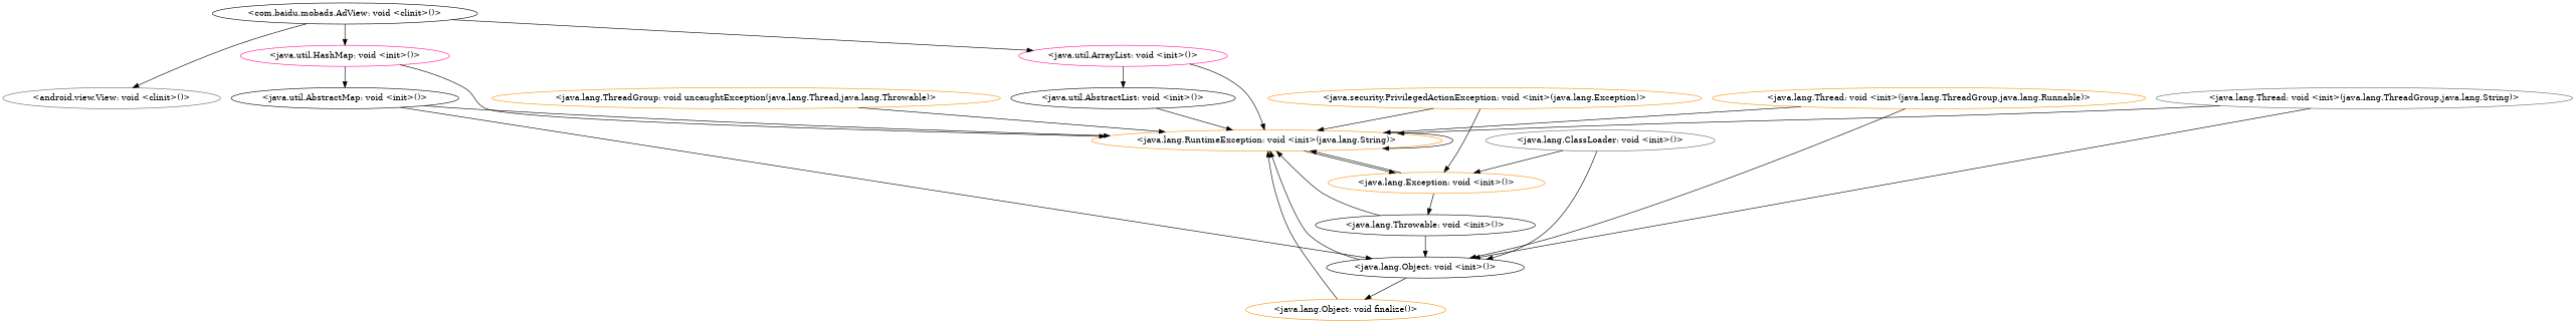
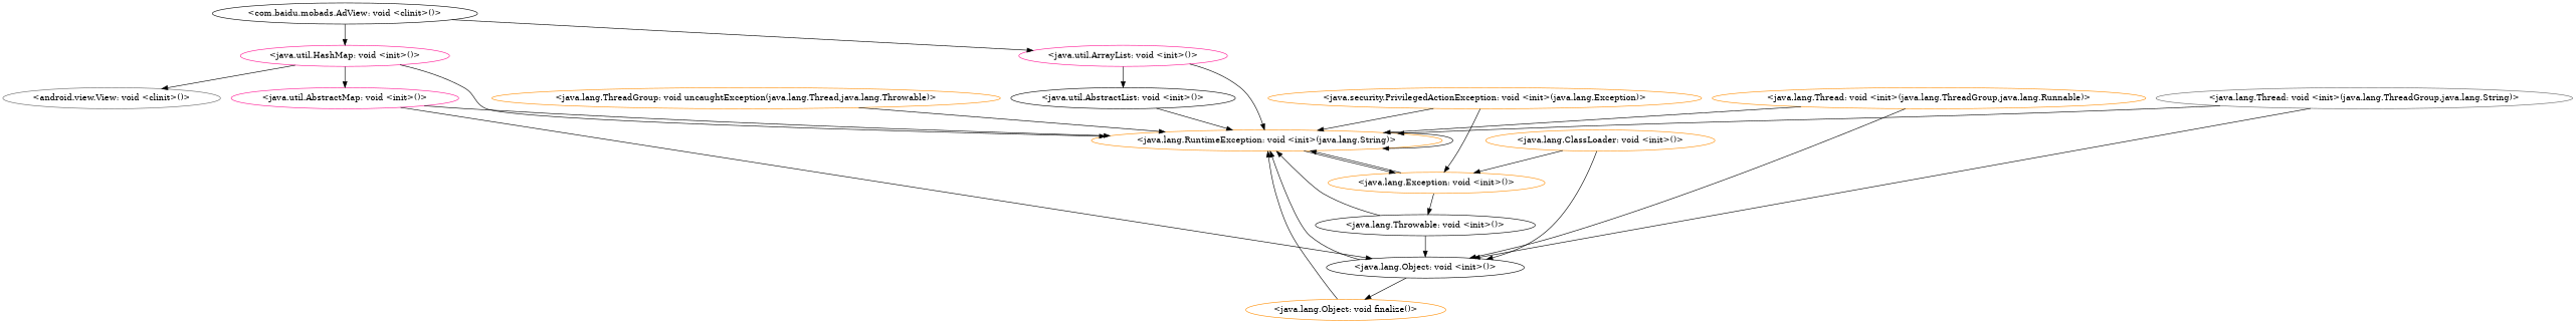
  digraph {
    node [color=darkorange]
    "<android.view.View: void <clinit>()>" [color=gray40]
    "<com.baidu.mobads.AdView: void <clinit>()>" [color=black]
    "<java.util.ArrayList: void <init>()>" [color=deeppink]
    "<java.util.HashMap: void <init>()>" [color=deeppink]
    "<java.lang.RuntimeException: void <init>(java.lang.String)>"
    "<java.util.AbstractList: void <init>()>" [color=black]
-   "<java.util.AbstractMap: void <init>()>" [color=black]
+   "<java.util.AbstractMap: void <init>()>" [color=deeppink]
    "<java.lang.Exception: void <init>()>"
    "<java.lang.Object: void <init>()>" [color=black]
    "<java.lang.ThreadGroup: void uncaughtException(java.lang.Thread,java.lang.Throwable)>"
    "<java.lang.Throwable: void <init>()>" [color=black]
-   "<java.lang.ClassLoader: void <init>()>" [color=gray40]
+   "<java.lang.ClassLoader: void <init>()>"
    "<java.lang.Object: void finalize()>"
    "<java.security.PrivilegedActionException: void <init>(java.lang.Exception)>"
    "<java.lang.Thread: void <init>(java.lang.ThreadGroup,java.lang.Runnable)>"
    "<java.lang.Thread: void <init>(java.lang.ThreadGroup,java.lang.String)>" [color=gray40]
-   "<com.baidu.mobads.AdView: void <clinit>()>" -> "<android.view.View: void <clinit>()>"
+   "<java.util.HashMap: void <init>()>" -> "<android.view.View: void <clinit>()>"
    "<com.baidu.mobads.AdView: void <clinit>()>" -> "<java.util.ArrayList: void <init>()>"
    "<com.baidu.mobads.AdView: void <clinit>()>" -> "<java.util.HashMap: void <init>()>"
    "<java.util.ArrayList: void <init>()>" -> "<java.lang.RuntimeException: void <init>(java.lang.String)>"
    "<java.util.ArrayList: void <init>()>" -> "<java.util.AbstractList: void <init>()>"
    "<java.util.HashMap: void <init>()>" -> "<java.lang.RuntimeException: void <init>(java.lang.String)>"
    "<java.util.HashMap: void <init>()>" -> "<java.util.AbstractMap: void <init>()>"
    "<java.lang.RuntimeException: void <init>(java.lang.String)>" -> "<java.lang.RuntimeException: void <init>(java.lang.String)>"
    "<java.lang.RuntimeException: void <init>(java.lang.String)>" -> "<java.lang.Exception: void <init>()>"
    "<java.util.AbstractList: void <init>()>" -> "<java.lang.RuntimeException: void <init>(java.lang.String)>"
    "<java.util.AbstractMap: void <init>()>" -> "<java.lang.RuntimeException: void <init>(java.lang.String)>"
    "<java.util.AbstractMap: void <init>()>" -> "<java.lang.Object: void <init>()>"
    "<java.lang.Exception: void <init>()>" -> "<java.lang.RuntimeException: void <init>(java.lang.String)>"
    "<java.lang.Exception: void <init>()>" -> "<java.lang.Throwable: void <init>()>"
    "<java.lang.Object: void <init>()>" -> "<java.lang.RuntimeException: void <init>(java.lang.String)>"
    "<java.lang.Object: void <init>()>" -> "<java.lang.Object: void finalize()>"
    "<java.lang.ThreadGroup: void uncaughtException(java.lang.Thread,java.lang.Throwable)>" -> "<java.lang.RuntimeException: void <init>(java.lang.String)>"
    "<java.lang.Throwable: void <init>()>" -> "<java.lang.RuntimeException: void <init>(java.lang.String)>"
    "<java.lang.Throwable: void <init>()>" -> "<java.lang.Object: void <init>()>"
    "<java.lang.ClassLoader: void <init>()>" -> "<java.lang.Exception: void <init>()>"
    "<java.lang.ClassLoader: void <init>()>" -> "<java.lang.Object: void <init>()>"
    "<java.lang.Object: void finalize()>" -> "<java.lang.RuntimeException: void <init>(java.lang.String)>"
    "<java.security.PrivilegedActionException: void <init>(java.lang.Exception)>" -> "<java.lang.RuntimeException: void <init>(java.lang.String)>"
    "<java.security.PrivilegedActionException: void <init>(java.lang.Exception)>" -> "<java.lang.Exception: void <init>()>"
    "<java.lang.Thread: void <init>(java.lang.ThreadGroup,java.lang.Runnable)>" -> "<java.lang.RuntimeException: void <init>(java.lang.String)>"
    "<java.lang.Thread: void <init>(java.lang.ThreadGroup,java.lang.Runnable)>" -> "<java.lang.Object: void <init>()>"
    "<java.lang.Thread: void <init>(java.lang.ThreadGroup,java.lang.String)>" -> "<java.lang.RuntimeException: void <init>(java.lang.String)>"
    "<java.lang.Thread: void <init>(java.lang.ThreadGroup,java.lang.String)>" -> "<java.lang.Object: void <init>()>"
  }
